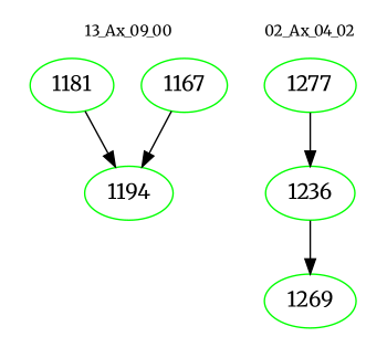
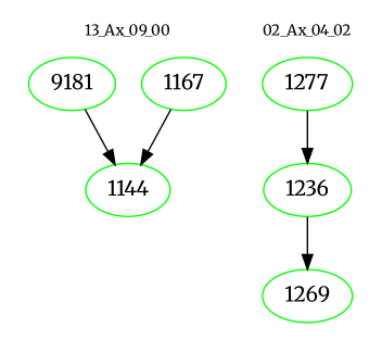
  digraph {
    fontname=Merriweather
    node [color=green fontname=Merriweather]
    edge [color=black fontname=Merriweather]
    n1 [label=1167]
-   n2 [label=1194]
-   n3 [label=1181]
+   n2 [label=1144]
+   n3 [label=9181]
    n4 [label=1277]
    n5 [label=1236]
    n6 [label=1269]
    subgraph cluster_1 {
      color=white
      fontsize=10
      label="13_Ax_09_00"
      n1
      n2
      n3
    }
    subgraph cluster_2 {
      color=white
      fontsize=10
      label="02_Ax_04_02"
      n4
      n5
      n6
    }
    n1 -> n2
    n3 -> n2
    n4 -> n5
    n5 -> n6
  }
